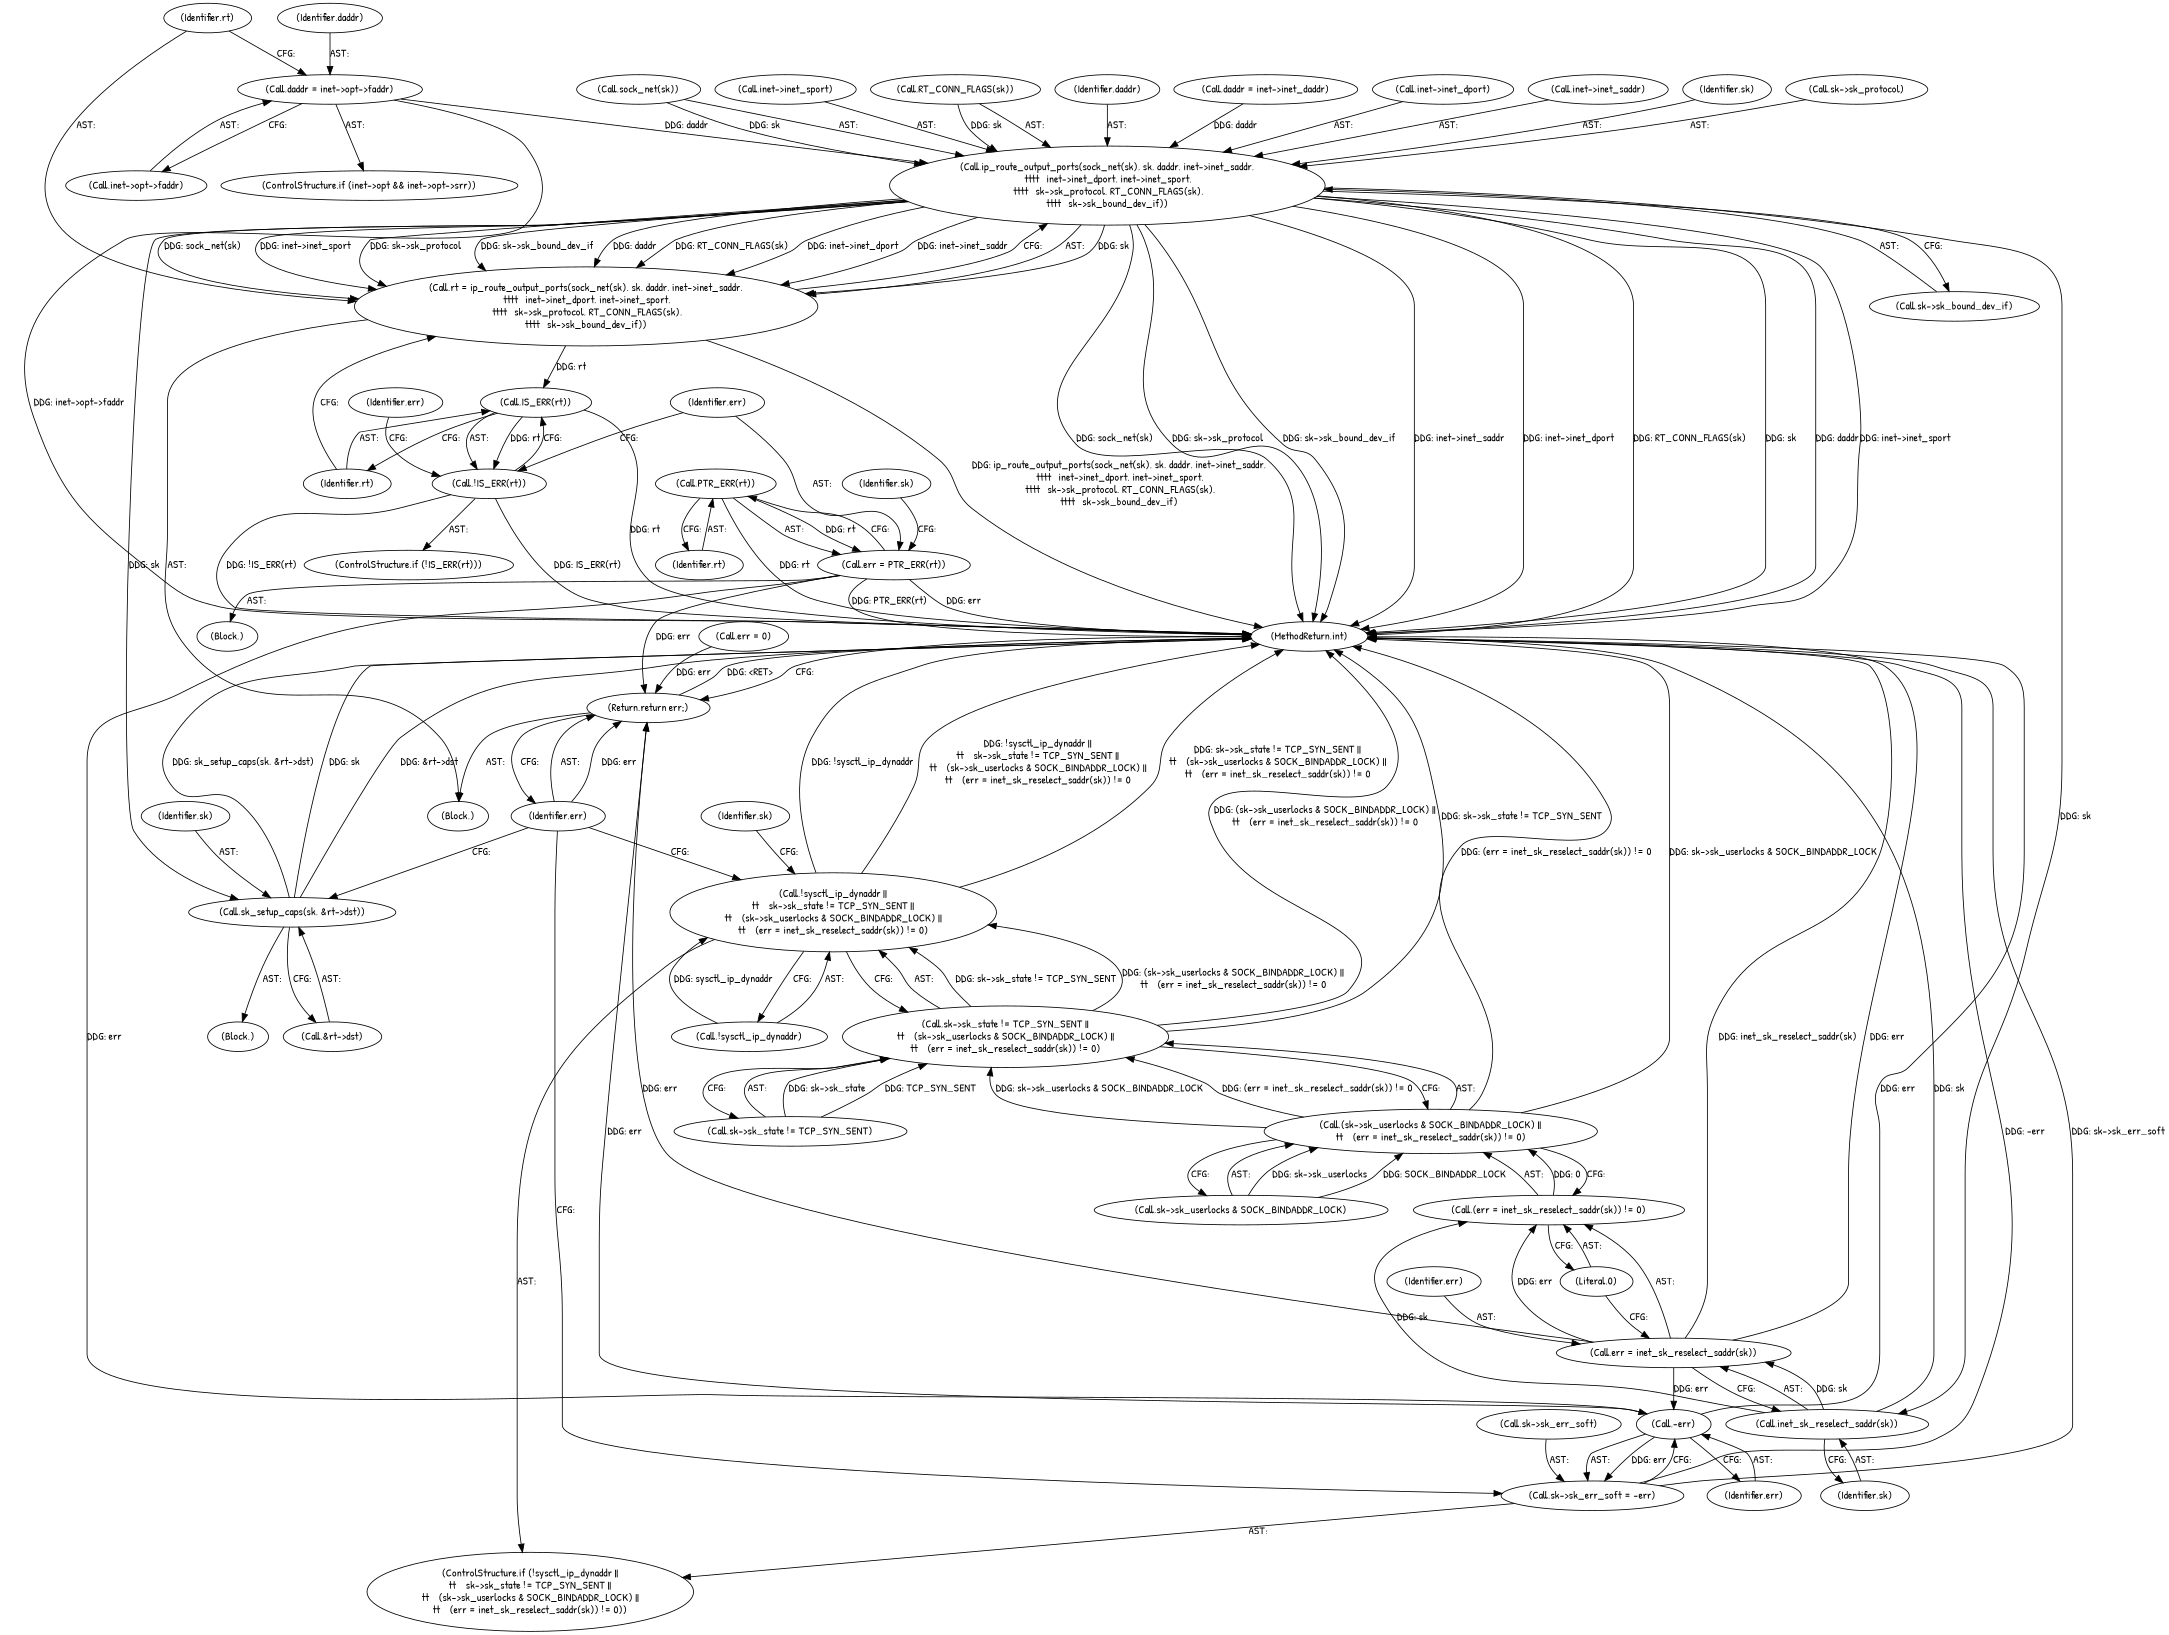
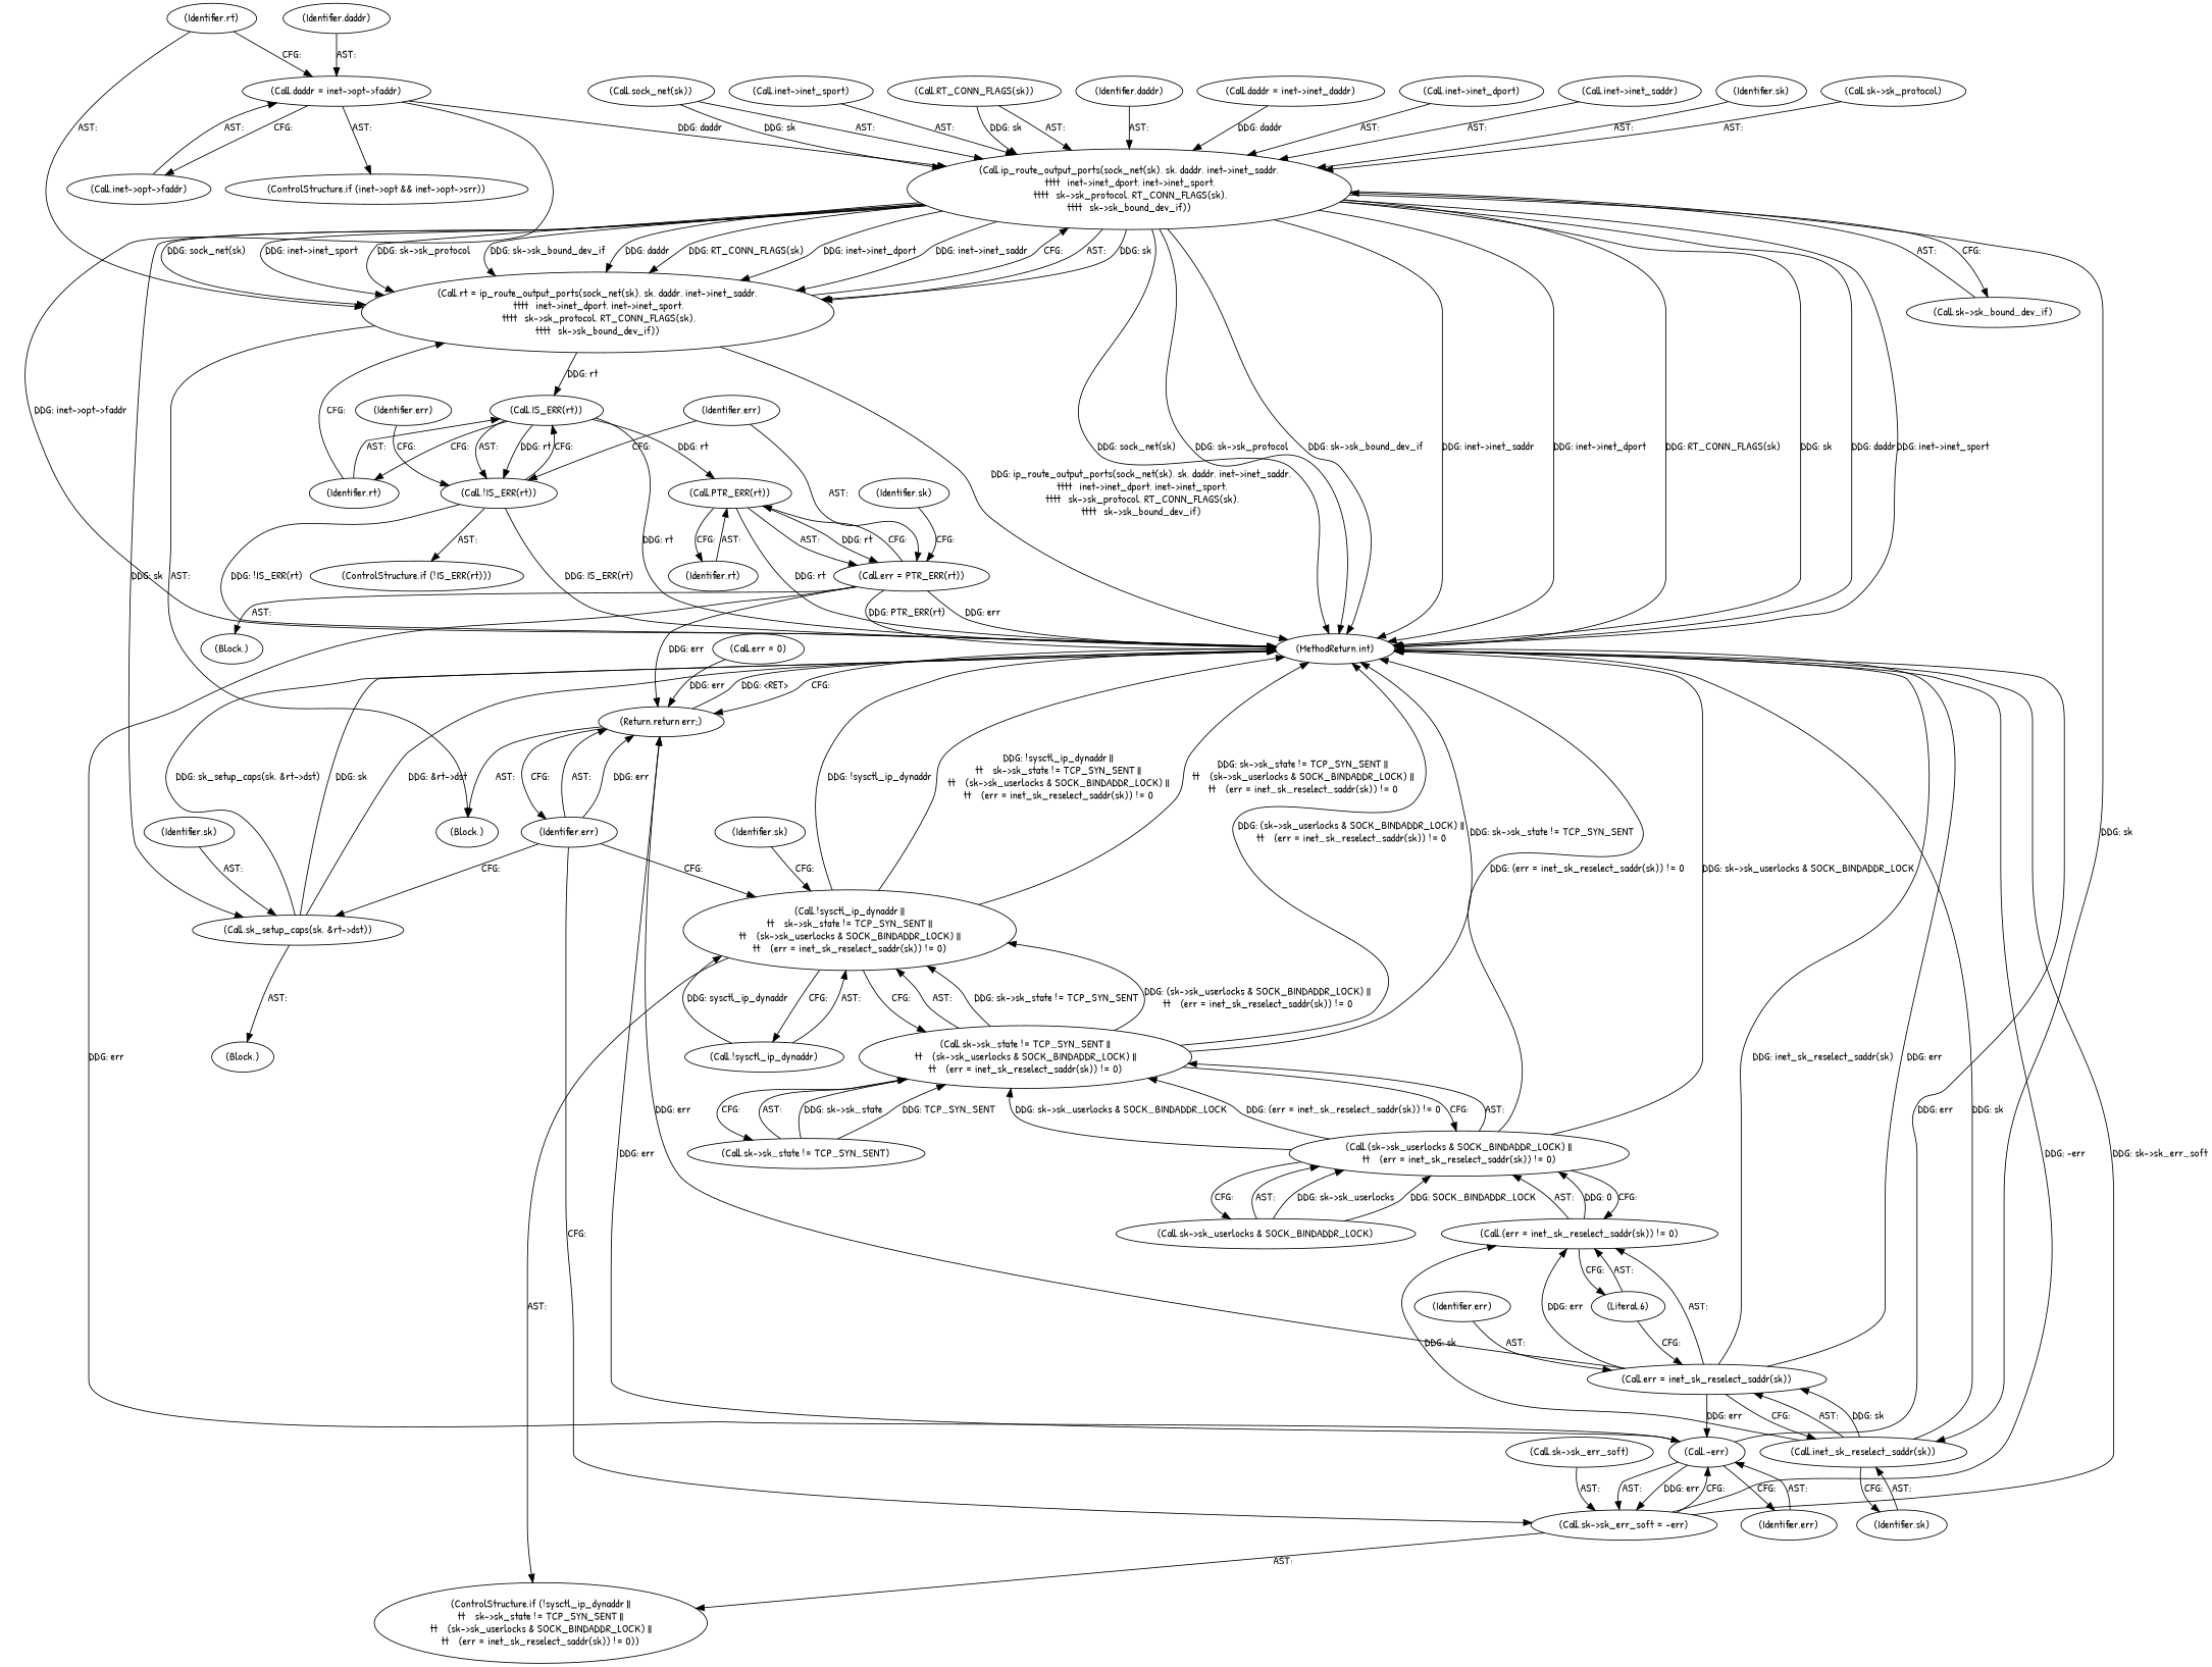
  digraph {
    fontname="Patrick Hand"
    node [fontname="Patrick Hand"]
    edge [fontname="Patrick Hand"]
    n1 [label="(Call,daddr = inet->opt->faddr)"]
    n2 [label="(Call,ip_route_output_ports(sock_net(sk), sk, daddr, inet->inet_saddr,\n \t\t\t\t   inet->inet_dport, inet->inet_sport,\n \t\t\t\t   sk->sk_protocol, RT_CONN_FLAGS(sk),\n\t\t\t\t   sk->sk_bound_dev_if))"]
    n3 [label="(ControlStructure,if (inet->opt && inet->opt->srr))"]
    n4 [label="(MethodReturn,int)"]
    n5 [label="(Call,inet->opt->faddr)"]
    n6 [label="(Call,rt = ip_route_output_ports(sock_net(sk), sk, daddr, inet->inet_saddr,\n \t\t\t\t   inet->inet_dport, inet->inet_sport,\n \t\t\t\t   sk->sk_protocol, RT_CONN_FLAGS(sk),\n\t\t\t\t   sk->sk_bound_dev_if))"]
    n7 [label="(Call,sk_setup_caps(sk, &rt->dst))"]
    n8 [label="(Call,inet_sk_reselect_saddr(sk))"]
    n9 [label="(Call,sk->sk_bound_dev_if)"]
    n10 [label="(Return,return err;)"]
    n11 [label="(Call,IS_ERR(rt))"]
    n12 [label="(Block,)"]
    n13 [label="(Block,)"]
-   n14 [label="(Call,&rt->dst)"]
    n15 [label="(Call,(err = inet_sk_reselect_saddr(sk)) != 0)"]
    n16 [label="(Call,err = inet_sk_reselect_saddr(sk))"]
    n17 [label="(Identifier,sk)"]
    n18 [label="(Call,!IS_ERR(rt))"]
    n19 [label="(Call,PTR_ERR(rt))"]
    n20 [label="(Identifier,rt)"]
    n21 [label="(ControlStructure,if (!IS_ERR(rt)))"]
    n22 [label="(Call,err = PTR_ERR(rt))"]
    n23 [label="(Identifier,rt)"]
    n24 [label="(Call,-err)"]
    n25 [label="(Block,)"]
    n26 [label="(Call,sk->sk_err_soft = -err)"]
    n27 [label="(Identifier,err)"]
    n28 [label="(Identifier,err)"]
    n29 [label="(ControlStructure,if (!sysctl_ip_dynaddr ||\n\t\t    sk->sk_state != TCP_SYN_SENT ||\n\t\t    (sk->sk_userlocks & SOCK_BINDADDR_LOCK) ||\n\t\t    (err = inet_sk_reselect_saddr(sk)) != 0))"]
    n30 [label="(Call,!sysctl_ip_dynaddr ||\n\t\t    sk->sk_state != TCP_SYN_SENT ||\n\t\t    (sk->sk_userlocks & SOCK_BINDADDR_LOCK) ||\n\t\t    (err = inet_sk_reselect_saddr(sk)) != 0)"]
    n31 [label="(Call,(sk->sk_userlocks & SOCK_BINDADDR_LOCK) ||\n\t\t    (err = inet_sk_reselect_saddr(sk)) != 0)"]
-   n32 [label="(Literal,0)"]
+   n32 [label="(Literal,6)"]
    n33 [label="(Call,sk->sk_state != TCP_SYN_SENT ||\n\t\t    (sk->sk_userlocks & SOCK_BINDADDR_LOCK) ||\n\t\t    (err = inet_sk_reselect_saddr(sk)) != 0)"]
    n34 [label="(Call,sk->sk_userlocks & SOCK_BINDADDR_LOCK)"]
    n35 [label="(Call,sk->sk_state != TCP_SYN_SENT)"]
    n36 [label="(Call,!sysctl_ip_dynaddr)"]
    n37 [label="(Identifier,rt)"]
    n38 [label="(Identifier,err)"]
    n39 [label="(Identifier,sk)"]
    n40 [label="(Identifier,err)"]
    n41 [label="(Identifier,sk)"]
    n42 [label="(Call,sk->sk_protocol)"]
    n43 [label="(Call,sock_net(sk))"]
    n44 [label="(Call,inet->inet_sport)"]
    n45 [label="(Call,RT_CONN_FLAGS(sk))"]
    n46 [label="(Identifier,daddr)"]
    n47 [label="(Identifier,daddr)"]
    n48 [label="(Identifier,sk)"]
    n49 [label="(Identifier,sk)"]
    n50 [label="(Call,daddr = inet->inet_daddr)"]
    n51 [label="(Call,err = 0)"]
    n52 [label="(Call,inet->inet_dport)"]
    n53 [label="(Call,inet->inet_saddr)"]
    n54 [label="(Identifier,err)"]
    n55 [label="(Call,sk->sk_err_soft)"]
    n1 -> n2 [label="DDG: daddr"]
    n1 -> n3 [label="AST: "]
    n1 -> n4 [label="DDG: inet->opt->faddr"]
    n1 -> n5 [label="CFG: "]
    n2 -> n4 [label="DDG: sock_net(sk)"]
    n2 -> n4 [label="DDG: sk->sk_protocol"]
    n2 -> n4 [label="DDG: sk->sk_bound_dev_if"]
    n2 -> n4 [label="DDG: inet->inet_saddr"]
    n2 -> n4 [label="DDG: inet->inet_dport"]
    n2 -> n4 [label="DDG: RT_CONN_FLAGS(sk)"]
    n2 -> n4 [label="DDG: sk"]
    n2 -> n4 [label="DDG: daddr"]
    n2 -> n4 [label="DDG: inet->inet_sport"]
    n2 -> n6 [label="AST: "]
    n2 -> n6 [label="DDG: sk"]
    n2 -> n6 [label="DDG: sock_net(sk)"]
    n2 -> n6 [label="DDG: inet->inet_sport"]
    n2 -> n6 [label="DDG: sk->sk_protocol"]
    n2 -> n6 [label="DDG: sk->sk_bound_dev_if"]
    n2 -> n6 [label="DDG: daddr"]
    n2 -> n6 [label="DDG: RT_CONN_FLAGS(sk)"]
    n2 -> n6 [label="DDG: inet->inet_dport"]
    n2 -> n6 [label="DDG: inet->inet_saddr"]
    n2 -> n7 [label="DDG: sk"]
    n2 -> n8 [label="DDG: sk"]
    n2 -> n9 [label="CFG: "]
    n4 -> n10 [label="CFG: "]
    n5 -> n1 [label="AST: "]
    n6 -> n2 [label="CFG: "]
    n6 -> n4 [label="DDG: ip_route_output_ports(sock_net(sk), sk, daddr, inet->inet_saddr,\n \t\t\t\t   inet->inet_dport, inet->inet_sport,\n \t\t\t\t   sk->sk_protocol, RT_CONN_FLAGS(sk),\n\t\t\t\t   sk->sk_bound_dev_if)"]
    n6 -> n11 [label="DDG: rt"]
    n6 -> n12 [label="AST: "]
    n7 -> n4 [label="DDG: sk"]
    n7 -> n4 [label="DDG: &rt->dst"]
    n7 -> n4 [label="DDG: sk_setup_caps(sk, &rt->dst)"]
    n7 -> n13 [label="AST: "]
-   n7 -> n14 [label="CFG: "]
    n8 -> n4 [label="DDG: sk"]
    n8 -> n15 [label="DDG: sk"]
    n8 -> n16 [label="AST: "]
    n8 -> n16 [label="DDG: sk"]
    n8 -> n17 [label="CFG: "]
    n9 -> n2 [label="AST: "]
    n10 -> n4 [label="DDG: <RET>"]
    n10 -> n12 [label="AST: "]
    n10 -> n28 [label="CFG: "]
    n11 -> n4 [label="DDG: rt"]
    n11 -> n18 [label="AST: "]
    n11 -> n18 [label="DDG: rt"]
+   n11 -> n19 [label="DDG: rt"]
    n11 -> n20 [label="CFG: "]
-   n14 -> n7 [label="AST: "]
    n15 -> n31 [label="AST: "]
    n15 -> n31 [label="DDG: 0"]
    n15 -> n32 [label="CFG: "]
    n16 -> n4 [label="DDG: inet_sk_reselect_saddr(sk)"]
    n16 -> n4 [label="DDG: err"]
    n16 -> n8 [label="CFG: "]
    n16 -> n10 [label="DDG: err"]
    n16 -> n15 [label="AST: "]
    n16 -> n15 [label="DDG: err"]
    n16 -> n24 [label="DDG: err"]
    n17 -> n8 [label="AST: "]
    n18 -> n4 [label="DDG: !IS_ERR(rt)"]
    n18 -> n4 [label="DDG: IS_ERR(rt)"]
    n18 -> n11 [label="CFG: "]
    n18 -> n21 [label="AST: "]
    n19 -> n4 [label="DDG: rt"]
    n19 -> n22 [label="AST: "]
    n19 -> n22 [label="DDG: rt"]
    n19 -> n23 [label="CFG: "]
    n20 -> n6 [label="CFG: "]
    n20 -> n11 [label="AST: "]
    n22 -> n4 [label="DDG: PTR_ERR(rt)"]
    n22 -> n4 [label="DDG: err"]
    n22 -> n10 [label="DDG: err"]
    n22 -> n19 [label="CFG: "]
    n22 -> n24 [label="DDG: err"]
    n22 -> n25 [label="AST: "]
    n23 -> n19 [label="AST: "]
    n24 -> n4 [label="DDG: err"]
    n24 -> n10 [label="DDG: err"]
    n24 -> n26 [label="AST: "]
    n24 -> n26 [label="DDG: err"]
    n24 -> n27 [label="CFG: "]
    n26 -> n4 [label="DDG: -err"]
    n26 -> n4 [label="DDG: sk->sk_err_soft"]
    n26 -> n24 [label="CFG: "]
    n26 -> n29 [label="AST: "]
    n27 -> n24 [label="AST: "]
    n28 -> n7 [label="CFG: "]
    n28 -> n10 [label="AST: "]
    n28 -> n10 [label="DDG: err"]
    n28 -> n26 [label="CFG: "]
    n28 -> n30 [label="CFG: "]
    n30 -> n4 [label="DDG: sk->sk_state != TCP_SYN_SENT ||\n\t\t    (sk->sk_userlocks & SOCK_BINDADDR_LOCK) ||\n\t\t    (err = inet_sk_reselect_saddr(sk)) != 0"]
    n30 -> n4 [label="DDG: !sysctl_ip_dynaddr"]
    n30 -> n4 [label="DDG: !sysctl_ip_dynaddr ||\n\t\t    sk->sk_state != TCP_SYN_SENT ||\n\t\t    (sk->sk_userlocks & SOCK_BINDADDR_LOCK) ||\n\t\t    (err = inet_sk_reselect_saddr(sk)) != 0"]
    n30 -> n29 [label="AST: "]
    n30 -> n33 [label="CFG: "]
    n30 -> n36 [label="CFG: "]
    n31 -> n4 [label="DDG: sk->sk_userlocks & SOCK_BINDADDR_LOCK"]
    n31 -> n4 [label="DDG: (err = inet_sk_reselect_saddr(sk)) != 0"]
    n31 -> n15 [label="CFG: "]
    n31 -> n33 [label="AST: "]
    n31 -> n33 [label="DDG: sk->sk_userlocks & SOCK_BINDADDR_LOCK"]
    n31 -> n33 [label="DDG: (err = inet_sk_reselect_saddr(sk)) != 0"]
    n31 -> n34 [label="CFG: "]
    n32 -> n15 [label="AST: "]
    n32 -> n16 [label="CFG: "]
    n33 -> n4 [label="DDG: (sk->sk_userlocks & SOCK_BINDADDR_LOCK) ||\n\t\t    (err = inet_sk_reselect_saddr(sk)) != 0"]
    n33 -> n4 [label="DDG: sk->sk_state != TCP_SYN_SENT"]
    n33 -> n30 [label="AST: "]
    n33 -> n30 [label="DDG: sk->sk_state != TCP_SYN_SENT"]
    n33 -> n30 [label="DDG: (sk->sk_userlocks & SOCK_BINDADDR_LOCK) ||\n\t\t    (err = inet_sk_reselect_saddr(sk)) != 0"]
    n33 -> n31 [label="CFG: "]
    n33 -> n35 [label="CFG: "]
    n34 -> n31 [label="AST: "]
    n34 -> n31 [label="DDG: sk->sk_userlocks"]
    n34 -> n31 [label="DDG: SOCK_BINDADDR_LOCK"]
    n35 -> n33 [label="AST: "]
    n35 -> n33 [label="DDG: sk->sk_state"]
    n35 -> n33 [label="DDG: TCP_SYN_SENT"]
    n36 -> n30 [label="AST: "]
    n36 -> n30 [label="DDG: sysctl_ip_dynaddr"]
    n37 -> n1 [label="CFG: "]
    n37 -> n6 [label="AST: "]
    n38 -> n16 [label="AST: "]
    n39 -> n2 [label="AST: "]
    n40 -> n18 [label="CFG: "]
    n40 -> n22 [label="AST: "]
    n41 -> n7 [label="AST: "]
    n42 -> n2 [label="AST: "]
    n43 -> n2 [label="AST: "]
    n43 -> n2 [label="DDG: sk"]
    n44 -> n2 [label="AST: "]
    n45 -> n2 [label="AST: "]
    n45 -> n2 [label="DDG: sk"]
    n46 -> n1 [label="AST: "]
    n47 -> n2 [label="AST: "]
    n48 -> n22 [label="CFG: "]
    n49 -> n30 [label="CFG: "]
    n50 -> n2 [label="DDG: daddr"]
    n51 -> n10 [label="DDG: err"]
    n52 -> n2 [label="AST: "]
    n53 -> n2 [label="AST: "]
    n54 -> n18 [label="CFG: "]
    n55 -> n26 [label="AST: "]
  }
